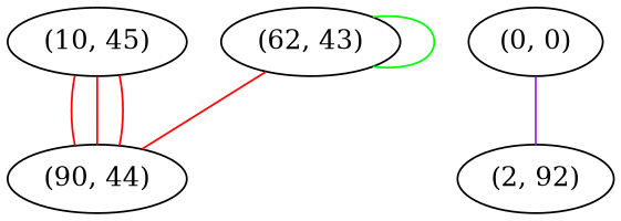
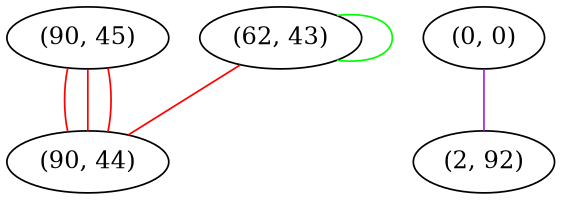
  graph {
    edge [color=red weight=1]
-   "(90, 45)" [label="(10, 45)"]
+   "(90, 45)"
    "(90, 44)"
    "(0, 0)"
    "(2, 92)"
    n5 [label="(62, 43)"]
    "(90, 45)" -- "(90, 44)"
    "(90, 45)" -- "(90, 44)"
    "(90, 45)" -- "(90, 44)"
    "(0, 0)" -- "(2, 92)" [color=purple weight=4]
    n5 -- "(90, 44)"
    n5 -- n5 [color=green weight=2]
  }
